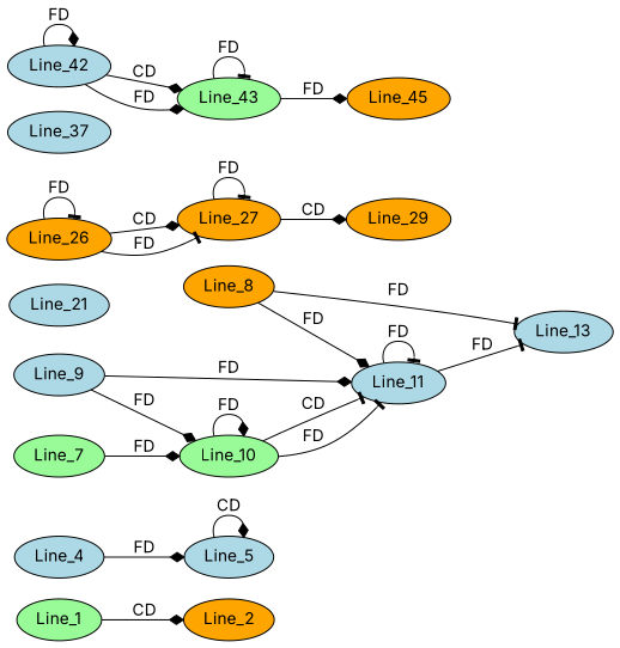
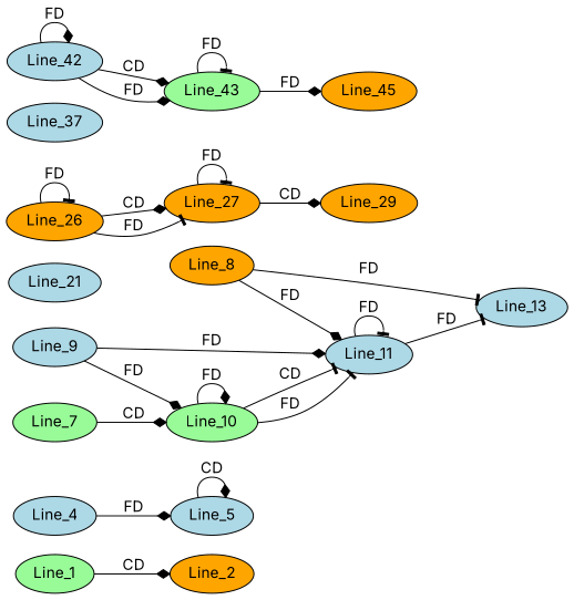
  digraph {
    fontname=Inter
    rankdir=LR
    node [fillcolor=lightblue fontname=Inter style=filled]
    edge [arrowhead=diamond fontname=Inter]
    Line_1 [fillcolor=palegreen]
    Line_2 [fillcolor=orange]
    Line_5
    Line_4
    Line_10 [fillcolor=palegreen]
    Line_11
    Line_13
    Line_9
    Line_7 [fillcolor=palegreen]
    Line_8 [fillcolor=orange]
    Line_21
    Line_26 [fillcolor=orange]
    Line_27 [fillcolor=orange]
    Line_29 [fillcolor=orange]
    Line_37
    Line_42
    Line_43 [fillcolor=palegreen]
    Line_45 [fillcolor=orange]
    Line_1 -> Line_2 [label=CD]
    Line_5 -> Line_5 [label=CD]
    Line_4 -> Line_5 [label=FD]
    Line_10 -> Line_10 [label=FD]
    Line_10 -> Line_11 [arrowhead=tee label=CD]
    Line_10 -> Line_11 [arrowhead=tee label=FD]
    Line_11 -> Line_11 [arrowhead=tee label=FD]
    Line_11 -> Line_13 [arrowhead=tee label=FD]
    Line_9 -> Line_10 [label=FD]
    Line_9 -> Line_11 [label=FD]
-   Line_7 -> Line_10 [label=FD]
+   Line_7 -> Line_10 [label=CD]
    Line_8 -> Line_11 [label=FD]
    Line_8 -> Line_13 [arrowhead=tee label=FD]
    Line_26 -> Line_26 [arrowhead=tee label=FD]
    Line_26 -> Line_27 [label=CD]
    Line_26 -> Line_27 [arrowhead=tee label=FD]
    Line_27 -> Line_27 [arrowhead=tee label=FD]
    Line_27 -> Line_29 [label=CD]
    Line_42 -> Line_42 [label=FD]
    Line_42 -> Line_43 [label=CD]
    Line_42 -> Line_43 [label=FD]
    Line_43 -> Line_43 [arrowhead=tee label=FD]
    Line_43 -> Line_45 [label=FD]
  }
